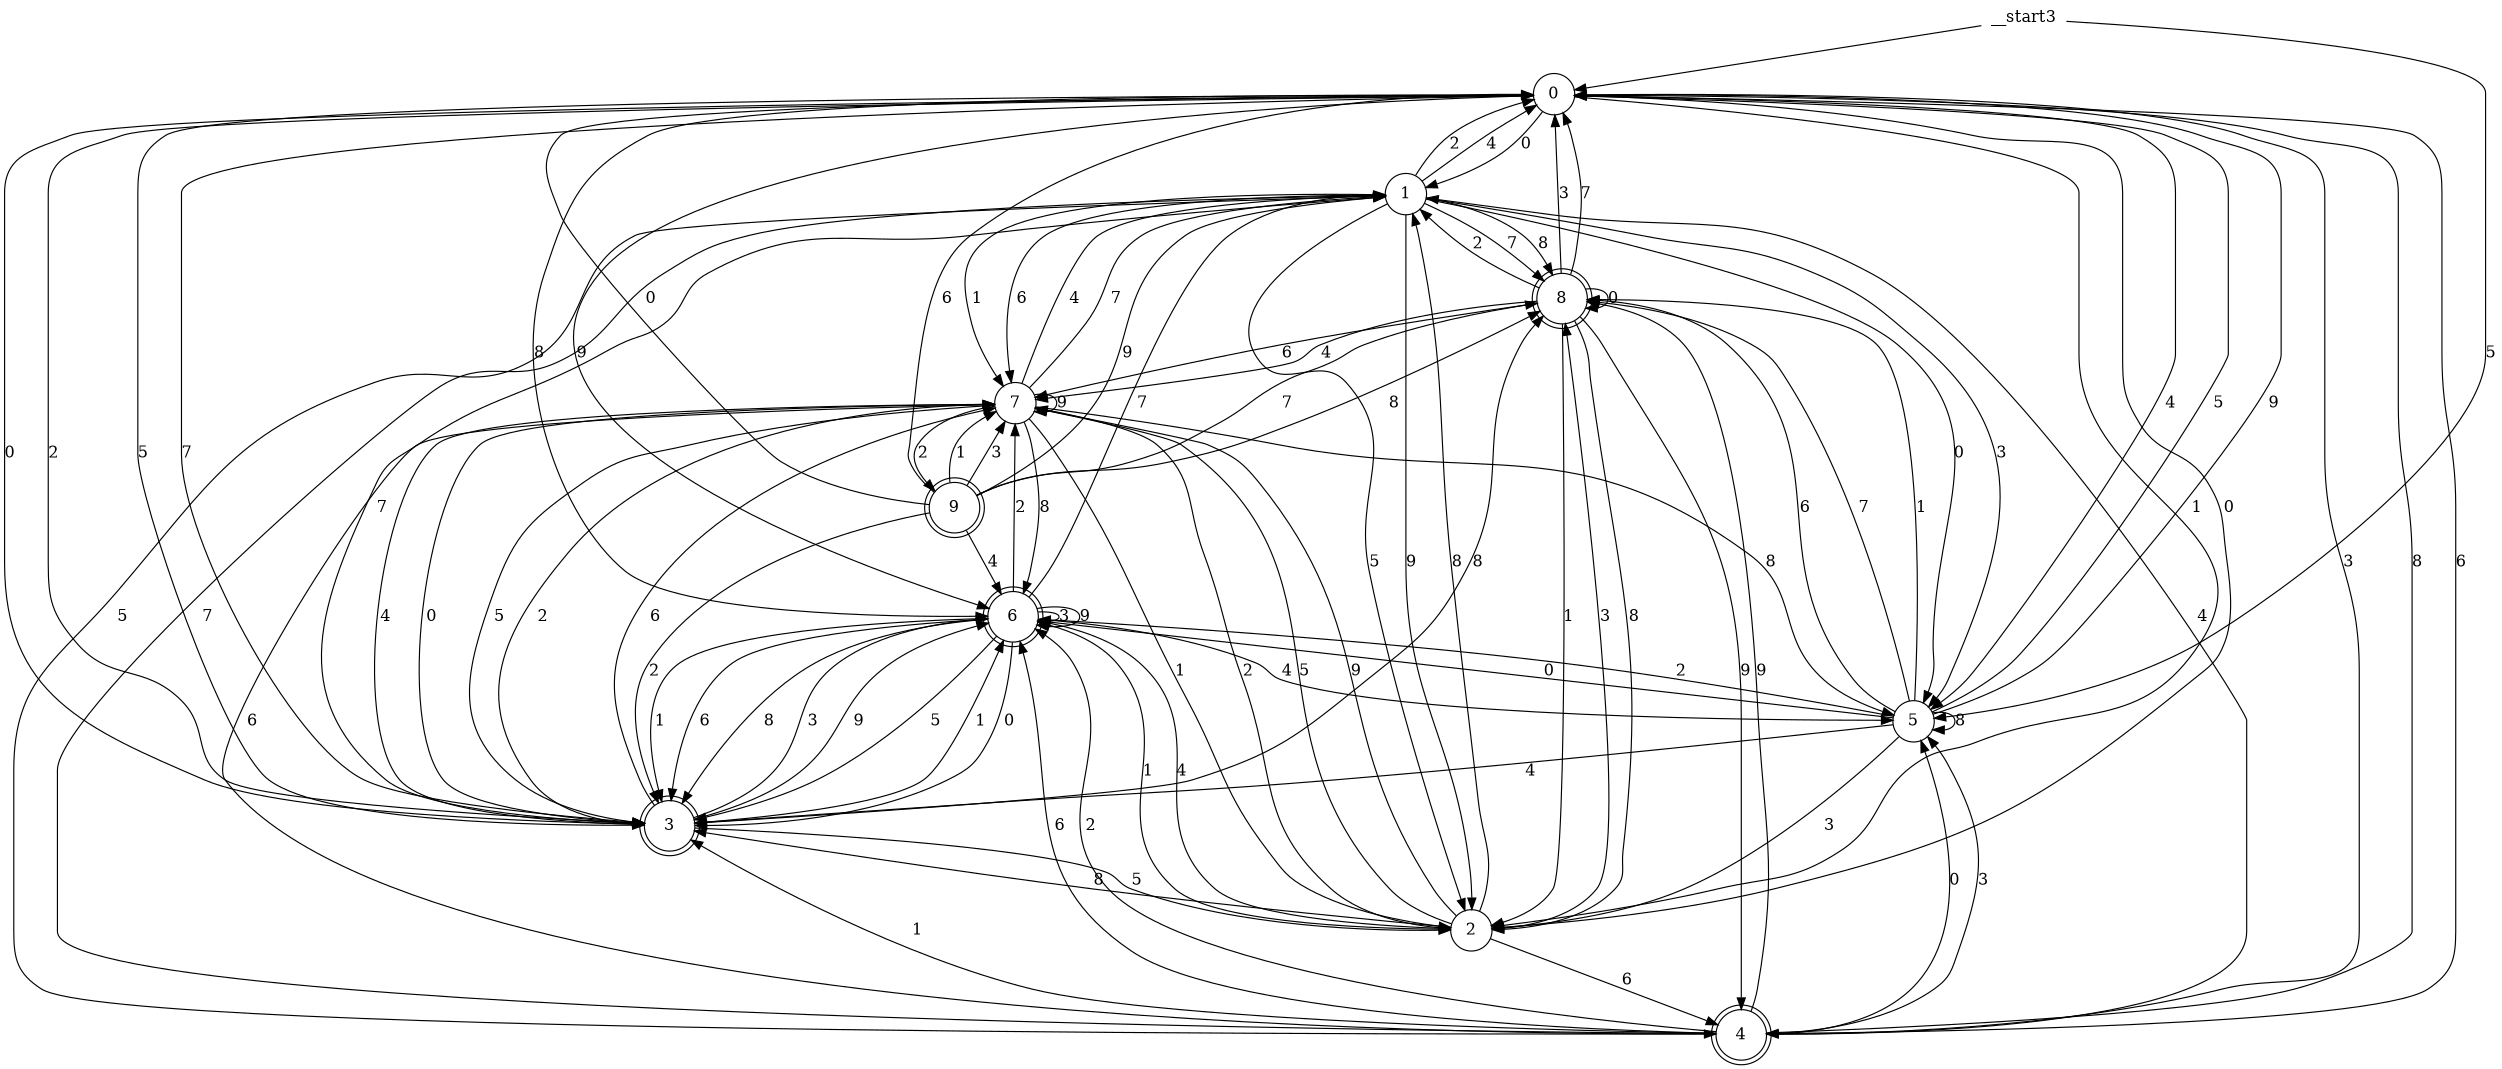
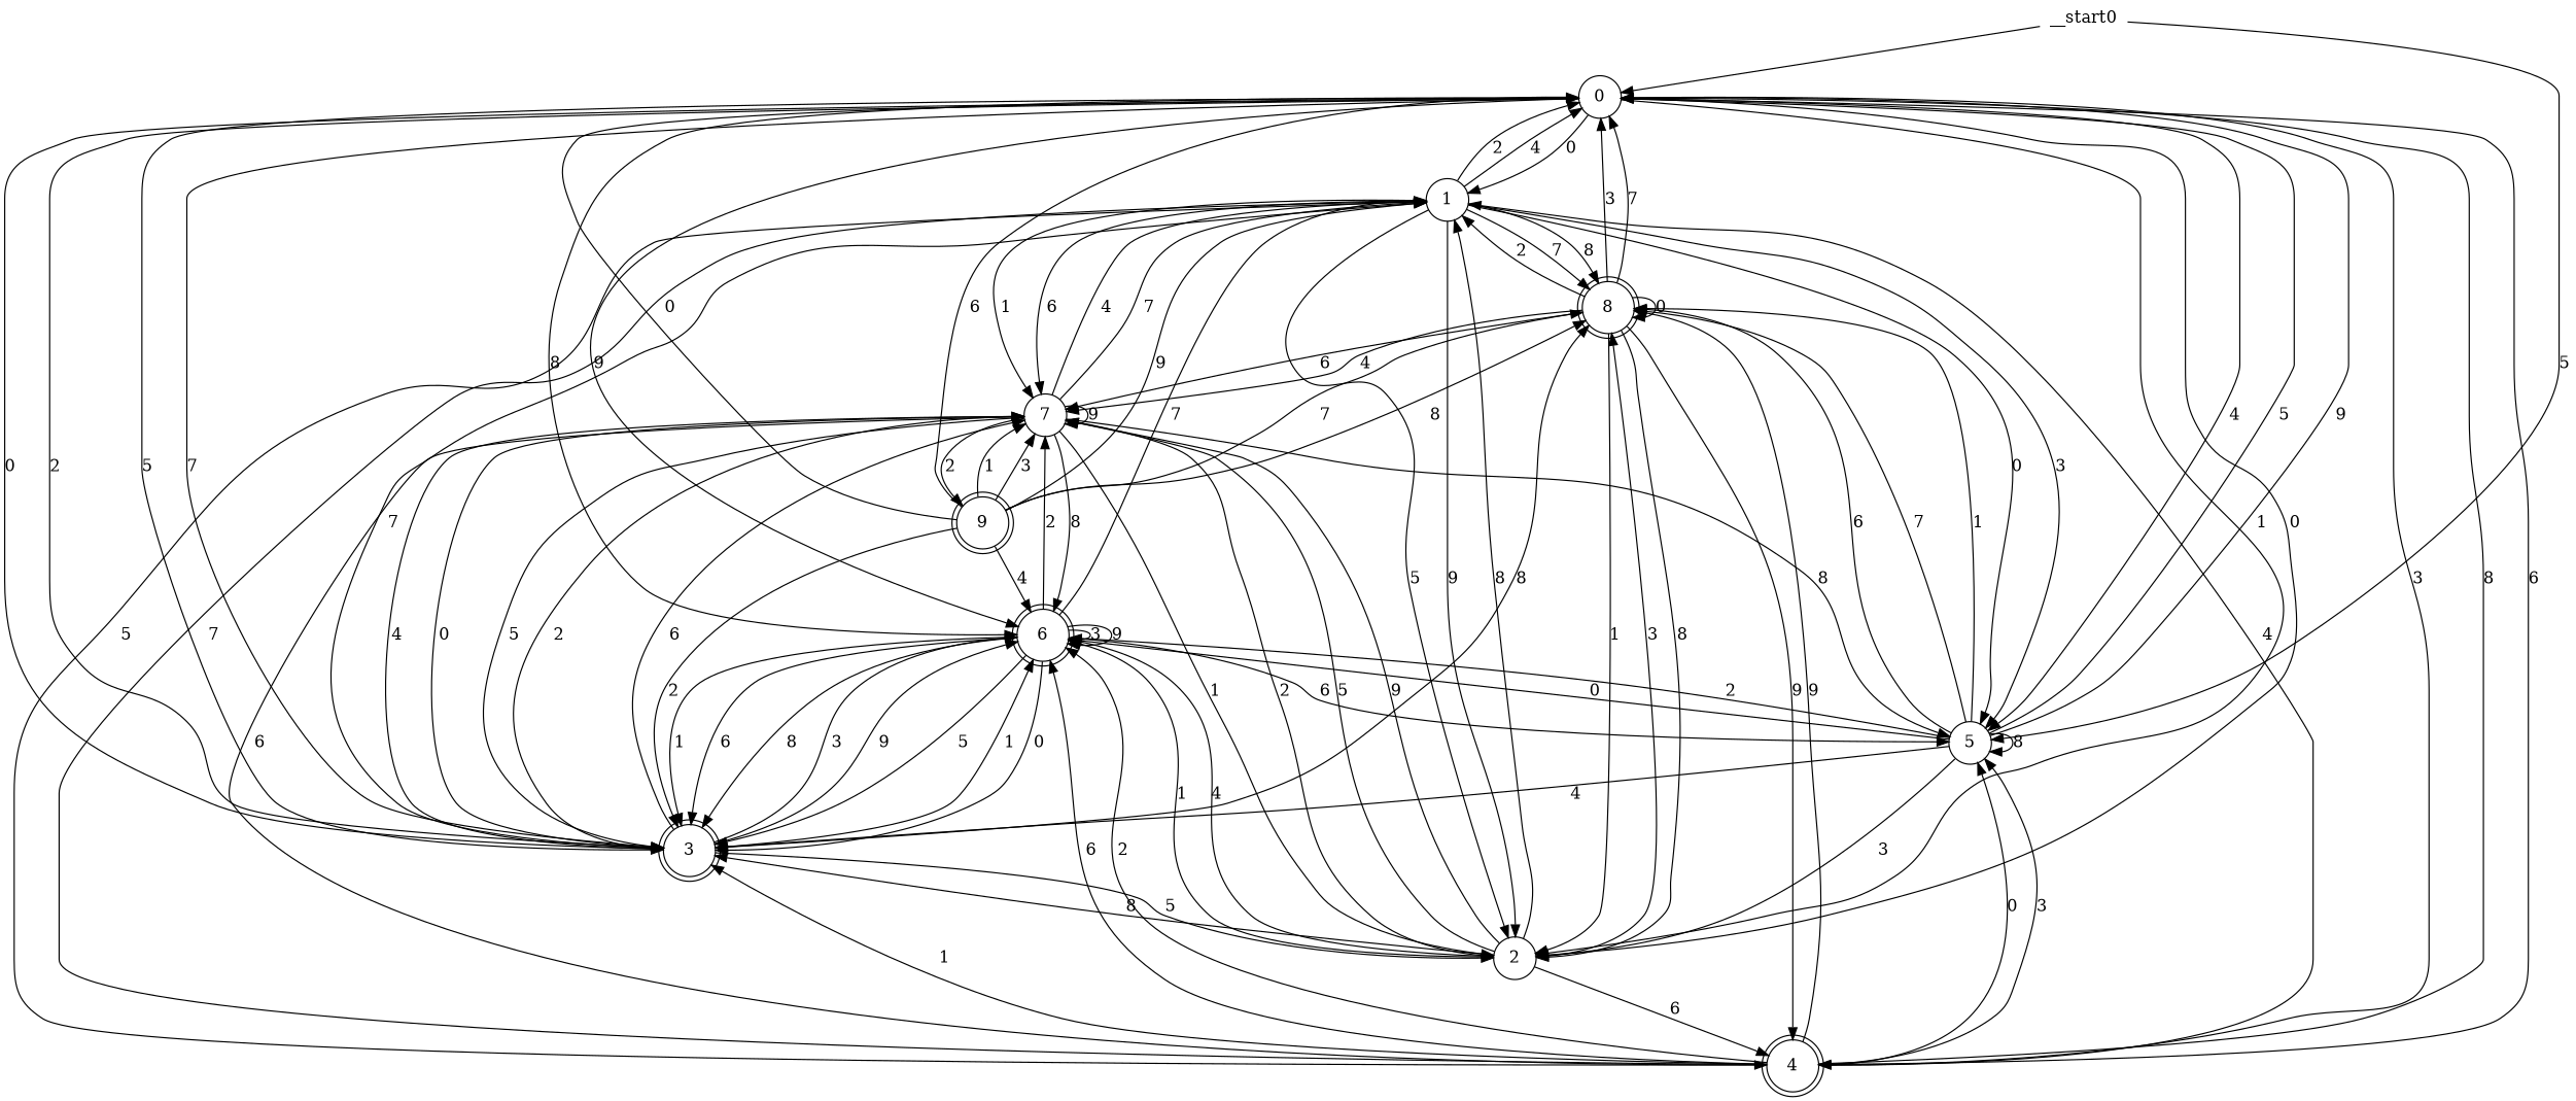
  digraph {
    node [shape=circle]
    n1 [label=0]
    n2 [label=1]
    n3 [label=2]
    n4 [label=3 shape=doublecircle]
    n5 [label=4 shape=doublecircle]
    n6 [label=5]
    n7 [label=6 shape=doublecircle]
    n8 [label=7]
    n9 [label=8 shape=doublecircle]
    n10 [label=9 shape=doublecircle]
-   __start0 [height=0 shape=none width=0 label=__start3]
+   __start0 [height=0 shape=none width=0]
    n1 -> n2 [label=0]
    n1 -> n3 [label=1]
    n1 -> n4 [label=2]
    n1 -> n4 [label=5]
    n1 -> n4 [label=7]
    n1 -> n5 [label=3]
    n1 -> n5 [label=6]
    n1 -> n6 [label=4]
    n1 -> n7 [label=8]
    n1 -> n7 [label=9]
    n2 -> n1 [label=2]
    n2 -> n1 [label=4]
    n2 -> n3 [label=5]
    n2 -> n3 [label=9]
    n2 -> n6 [label=0]
    n2 -> n6 [label=3]
    n2 -> n8 [label=1]
    n2 -> n8 [label=6]
    n2 -> n9 [label=7]
    n2 -> n9 [label=8]
    n3 -> n1 [label=0]
    n3 -> n2 [label=8]
    n3 -> n4 [label=8]
    n3 -> n5 [label=6]
    n3 -> n7 [label=1]
    n3 -> n7 [label=4]
    n3 -> n8 [label=2]
    n3 -> n8 [label=5]
    n3 -> n8 [label=9]
    n3 -> n9 [label=3]
    n4 -> n1 [label=0]
    n4 -> n2 [label=7]
    n4 -> n3 [label=5]
    n4 -> n7 [label=1]
    n4 -> n7 [label=3]
    n4 -> n7 [label=9]
    n4 -> n8 [label=2]
    n4 -> n8 [label=4]
    n4 -> n8 [label=6]
    n4 -> n9 [label=8]
    n5 -> n1 [label=8]
    n5 -> n2 [label=4]
    n5 -> n2 [label=5]
    n5 -> n2 [label=7]
    n5 -> n4 [label=1]
    n5 -> n6 [label=0]
    n5 -> n6 [label=3]
    n5 -> n7 [label=2]
    n5 -> n7 [label=6]
    n5 -> n9 [label=9]
    n6 -> n1 [label=5]
    n6 -> n1 [label=9]
    n6 -> n3 [label=3]
    n6 -> n4 [label=4]
    n6 -> n6 [label=8]
    n6 -> n7 [label=0]
    n6 -> n7 [label=2]
    n6 -> n9 [label=1]
    n6 -> n9 [label=6]
    n6 -> n9 [label=7]
    n7 -> n2 [label=7]
    n7 -> n4 [label=0]
    n7 -> n4 [label=1]
    n7 -> n4 [label=5]
    n7 -> n4 [label=6]
    n7 -> n4 [label=8]
-   n7 -> n6 [label=4]
+   n7 -> n6 [label=6]
    n7 -> n7 [label=3]
    n7 -> n7 [label=9]
    n7 -> n8 [label=2]
    n8 -> n2 [label=4]
    n8 -> n2 [label=7]
    n8 -> n3 [label=1]
    n8 -> n4 [label=0]
    n8 -> n4 [label=5]
    n8 -> n5 [label=6]
    n8 -> n6 [label=8]
    n8 -> n7 [label=8]
    n8 -> n8 [label=9]
    n8 -> n10 [label=2]
    n9 -> n1 [label=3]
    n9 -> n1 [label=7]
    n9 -> n2 [label=2]
    n9 -> n3 [label=1]
    n9 -> n3 [label=8]
    n9 -> n5 [label=9]
    n9 -> n8 [label=4]
    n9 -> n8 [label=6]
    n9 -> n9 [label=0]
    n10 -> n1 [label=0]
    n10 -> n1 [label=6]
    n10 -> n2 [label=9]
    n10 -> n4 [label=2]
    n10 -> n7 [label=4]
    n10 -> n8 [label=1]
    n10 -> n8 [label=3]
    n10 -> n9 [label=7]
    n10 -> n9 [label=8]
    __start0 -> n1
    __start0 -> n6 [label=5]
  }
